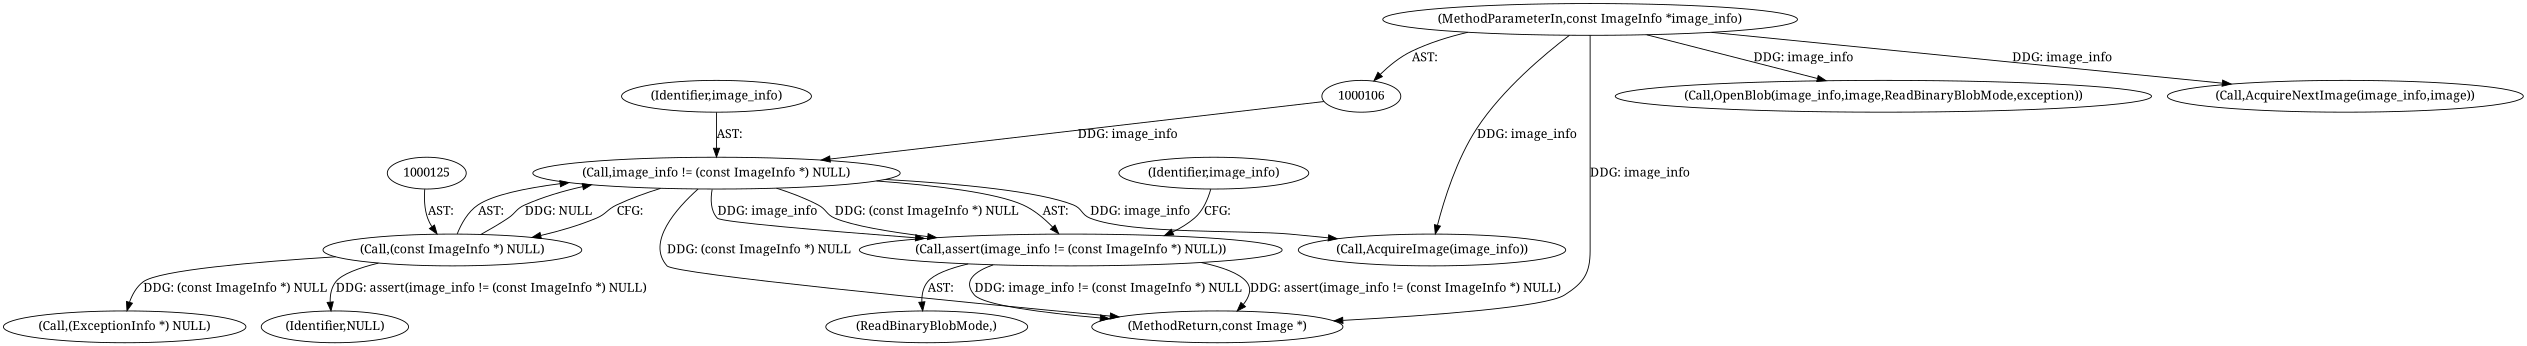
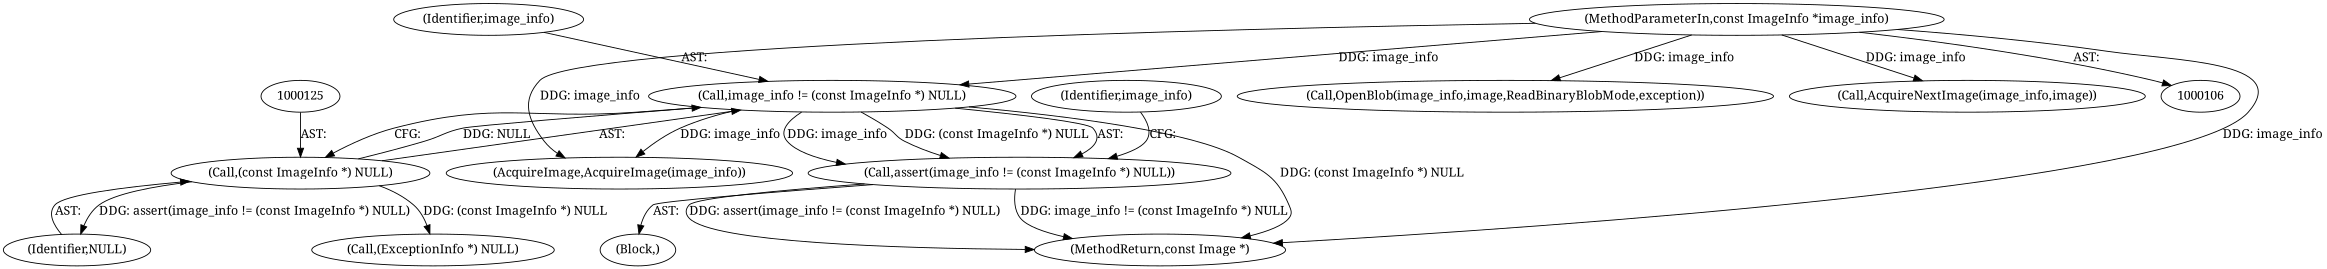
  digraph {
    fontname="Noto Serif"
    node [fontname="Noto Serif"]
    edge [fontname="Noto Serif"]
    n1 [label="(Call,assert(image_info != (const ImageInfo *) NULL))"]
-   n2 [label="(ReadBinaryBlobMode,)"]
+   n2 [label="(Block,)"]
    n3 [label="(MethodReturn,const Image *)"]
    n4 [label="(Call,image_info != (const ImageInfo *) NULL)"]
    n5 [label="(Call,(const ImageInfo *) NULL)"]
-   n6 [label="(Call,AcquireImage(image_info))"]
+   n6 [label="(AcquireImage,AcquireImage(image_info))"]
    n7 [label="(Identifier,NULL)"]
    n8 [label="(Call,(ExceptionInfo *) NULL)"]
    n9 [label="(MethodParameterIn,const ImageInfo *image_info)"]
    n10 [label="(Call,OpenBlob(image_info,image,ReadBinaryBlobMode,exception))"]
    n11 [label="(Call,AcquireNextImage(image_info,image))"]
    1000106
    n13 [label="(Identifier,image_info)"]
    n14 [label="(Identifier,image_info)"]
    1000125
    n1 -> n2 [label="AST: "]
    n1 -> n3 [label="DDG: assert(image_info != (const ImageInfo *) NULL)"]
    n1 -> n3 [label="DDG: image_info != (const ImageInfo *) NULL"]
    n4 -> n1 [label="AST: "]
    n4 -> n1 [label="DDG: image_info"]
    n4 -> n1 [label="DDG: (const ImageInfo *) NULL"]
    n4 -> n3 [label="DDG: (const ImageInfo *) NULL"]
    n4 -> n5 [label="CFG: "]
    n4 -> n6 [label="DDG: image_info"]
    n5 -> n4 [label="AST: "]
    n5 -> n4 [label="DDG: NULL"]
    n5 -> n7 [label="DDG: assert(image_info != (const ImageInfo *) NULL)"]
    n5 -> n8 [label="DDG: (const ImageInfo *) NULL"]
+   n7 -> n5 [label="AST: "]
    n9 -> n3 [label="DDG: image_info"]
-   1000106 -> n4 [label="DDG: image_info"]
+   n9 -> n4 [label="DDG: image_info"]
    n9 -> n6 [label="DDG: image_info"]
    n9 -> n10 [label="DDG: image_info"]
    n9 -> n11 [label="DDG: image_info"]
    n9 -> 1000106 [label="AST: "]
    n13 -> n4 [label="AST: "]
    n14 -> n1 [label="CFG: "]
    1000125 -> n5 [label="AST: "]
  }
